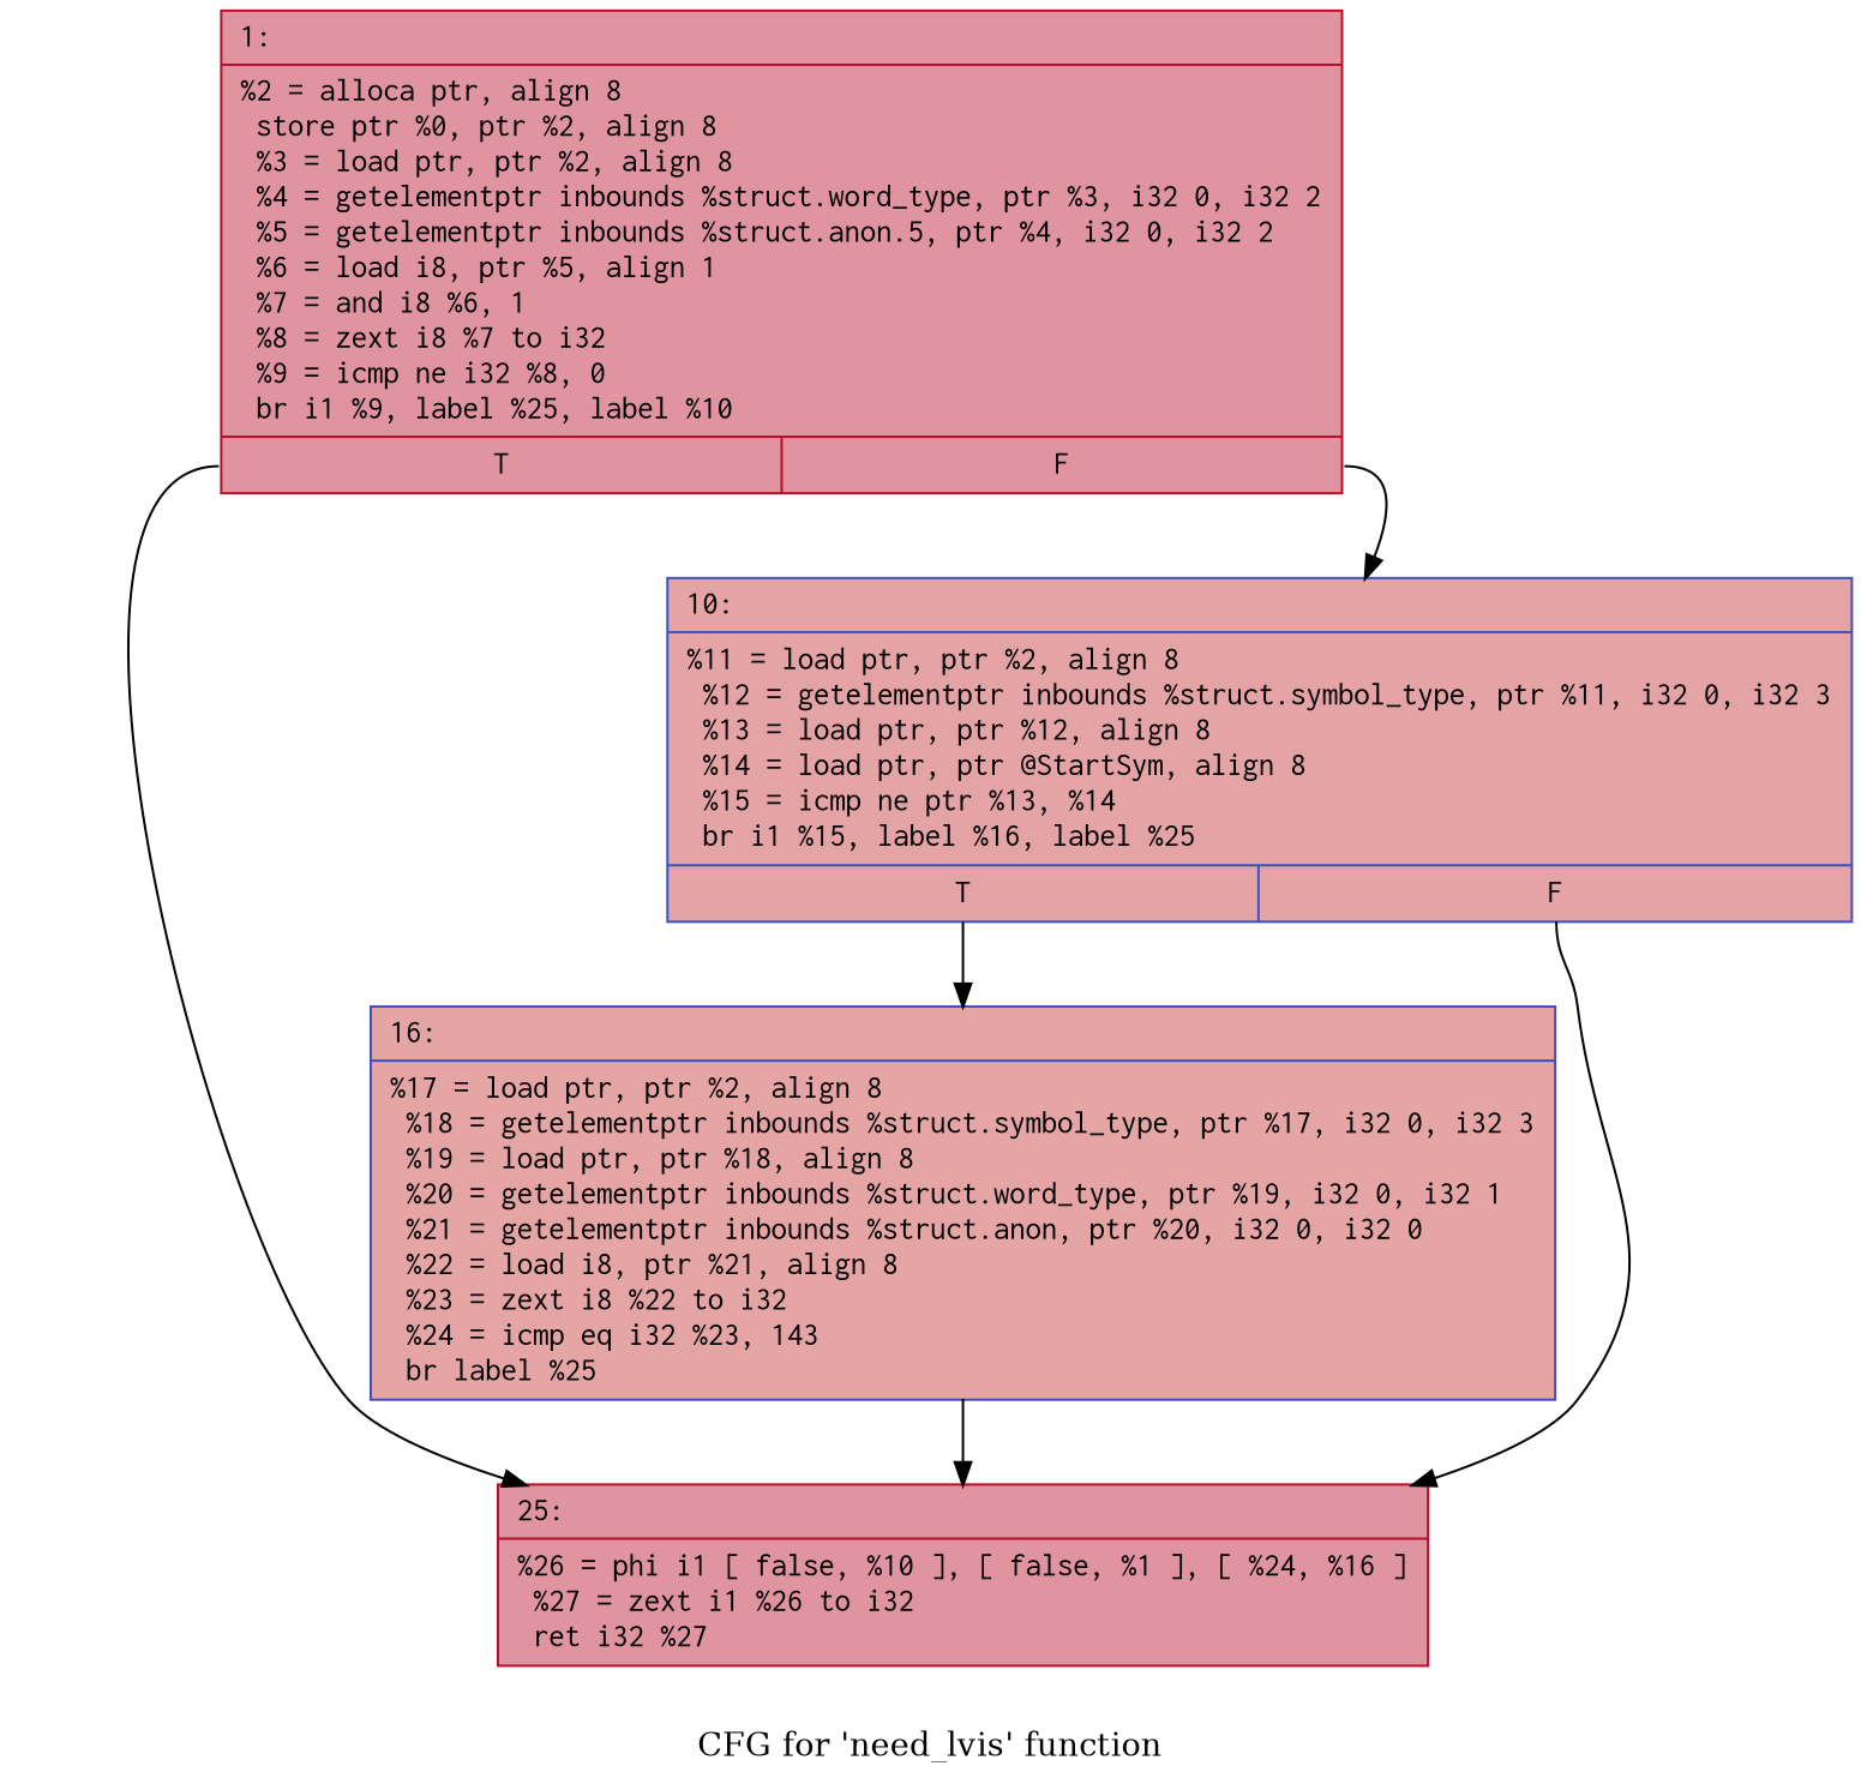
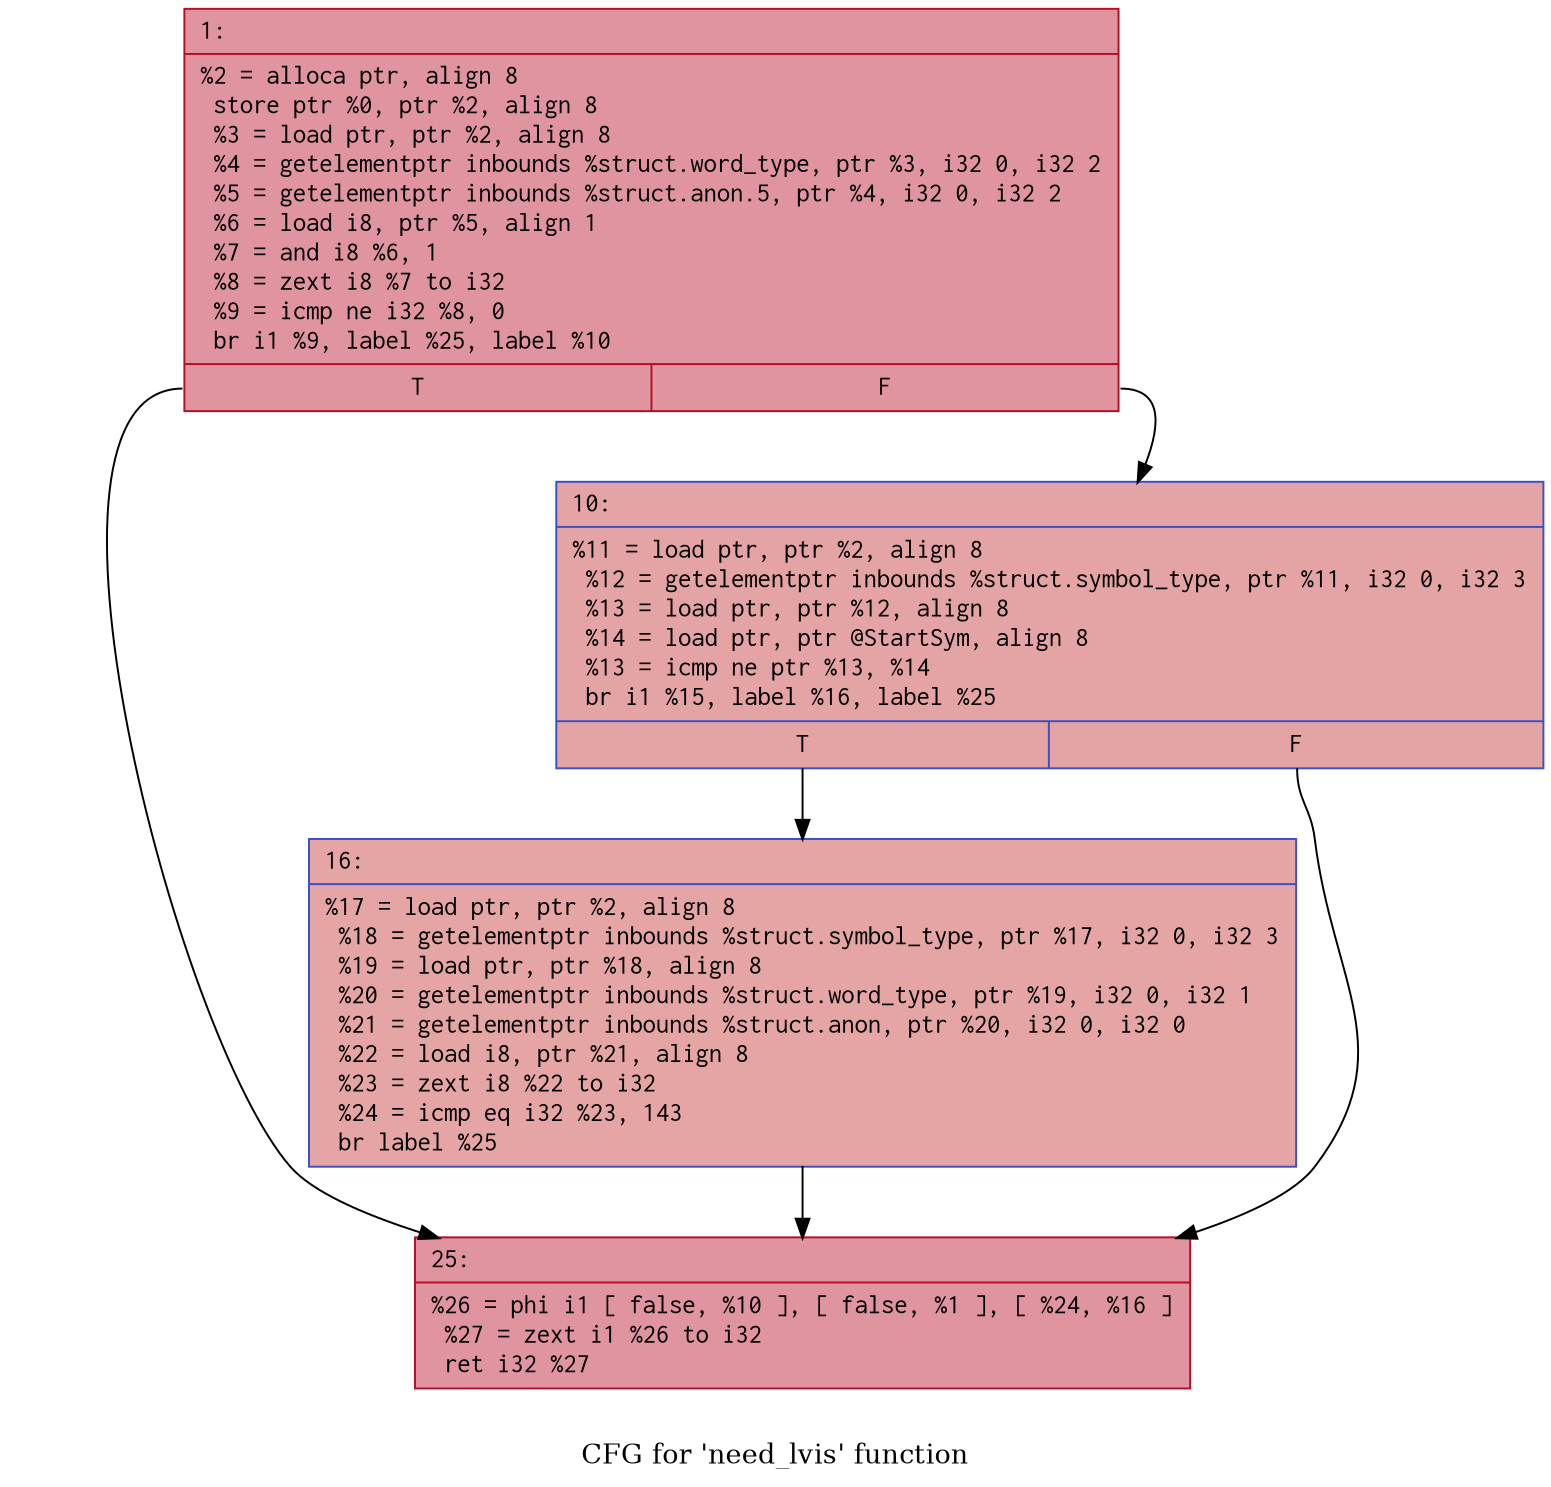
  digraph {
    label="CFG for 'need_lvis' function"
    node [color="#b70d28ff" fillcolor="#b70d2870" fontname=Courier shape=record style=filled]
    edge [tailport=s0]
    n1 [label="{1:\l|  %2 = alloca ptr, align 8\l  store ptr %0, ptr %2, align 8\l  %3 = load ptr, ptr %2, align 8\l  %4 = getelementptr inbounds %struct.word_type, ptr %3, i32 0, i32 2\l  %5 = getelementptr inbounds %struct.anon.5, ptr %4, i32 0, i32 2\l  %6 = load i8, ptr %5, align 1\l  %7 = and i8 %6, 1\l  %8 = zext i8 %7 to i32\l  %9 = icmp ne i32 %8, 0\l  br i1 %9, label %25, label %10\l|{<s0>T|<s1>F}}"]
    n2 [label="{25:\l|  %26 = phi i1 [ false, %10 ], [ false, %1 ], [ %24, %16 ]\l  %27 = zext i1 %26 to i32\l  ret i32 %27\l}"]
-   n3 [color="#3d50c3ff" fillcolor="#c32e3170" label="{10:\l|  %11 = load ptr, ptr %2, align 8\l  %12 = getelementptr inbounds %struct.symbol_type, ptr %11, i32 0, i32 3\l  %13 = load ptr, ptr %12, align 8\l  %14 = load ptr, ptr @StartSym, align 8\l  %15 = icmp ne ptr %13, %14\l  br i1 %15, label %16, label %25\l|{<s0>T|<s1>F}}"]
+   n3 [color="#3d50c3ff" fillcolor="#c32e3170" label="{10:\l|  %11 = load ptr, ptr %2, align 8\l  %12 = getelementptr inbounds %struct.symbol_type, ptr %11, i32 0, i32 3\l  %13 = load ptr, ptr %12, align 8\l  %14 = load ptr, ptr @StartSym, align 8\l  %13 = icmp ne ptr %13, %14\l  br i1 %15, label %16, label %25\l|{<s0>T|<s1>F}}"]
    n4 [color="#3d50c3ff" fillcolor="#c5333470" label="{16:\l|  %17 = load ptr, ptr %2, align 8\l  %18 = getelementptr inbounds %struct.symbol_type, ptr %17, i32 0, i32 3\l  %19 = load ptr, ptr %18, align 8\l  %20 = getelementptr inbounds %struct.word_type, ptr %19, i32 0, i32 1\l  %21 = getelementptr inbounds %struct.anon, ptr %20, i32 0, i32 0\l  %22 = load i8, ptr %21, align 8\l  %23 = zext i8 %22 to i32\l  %24 = icmp eq i32 %23, 143\l  br label %25\l}"]
    n1 -> n2
    n1 -> n3 [tailport=s1]
    n3 -> n2 [tailport=s1]
    n3 -> n4
    n4 -> n2 [tailport=""]
  }
